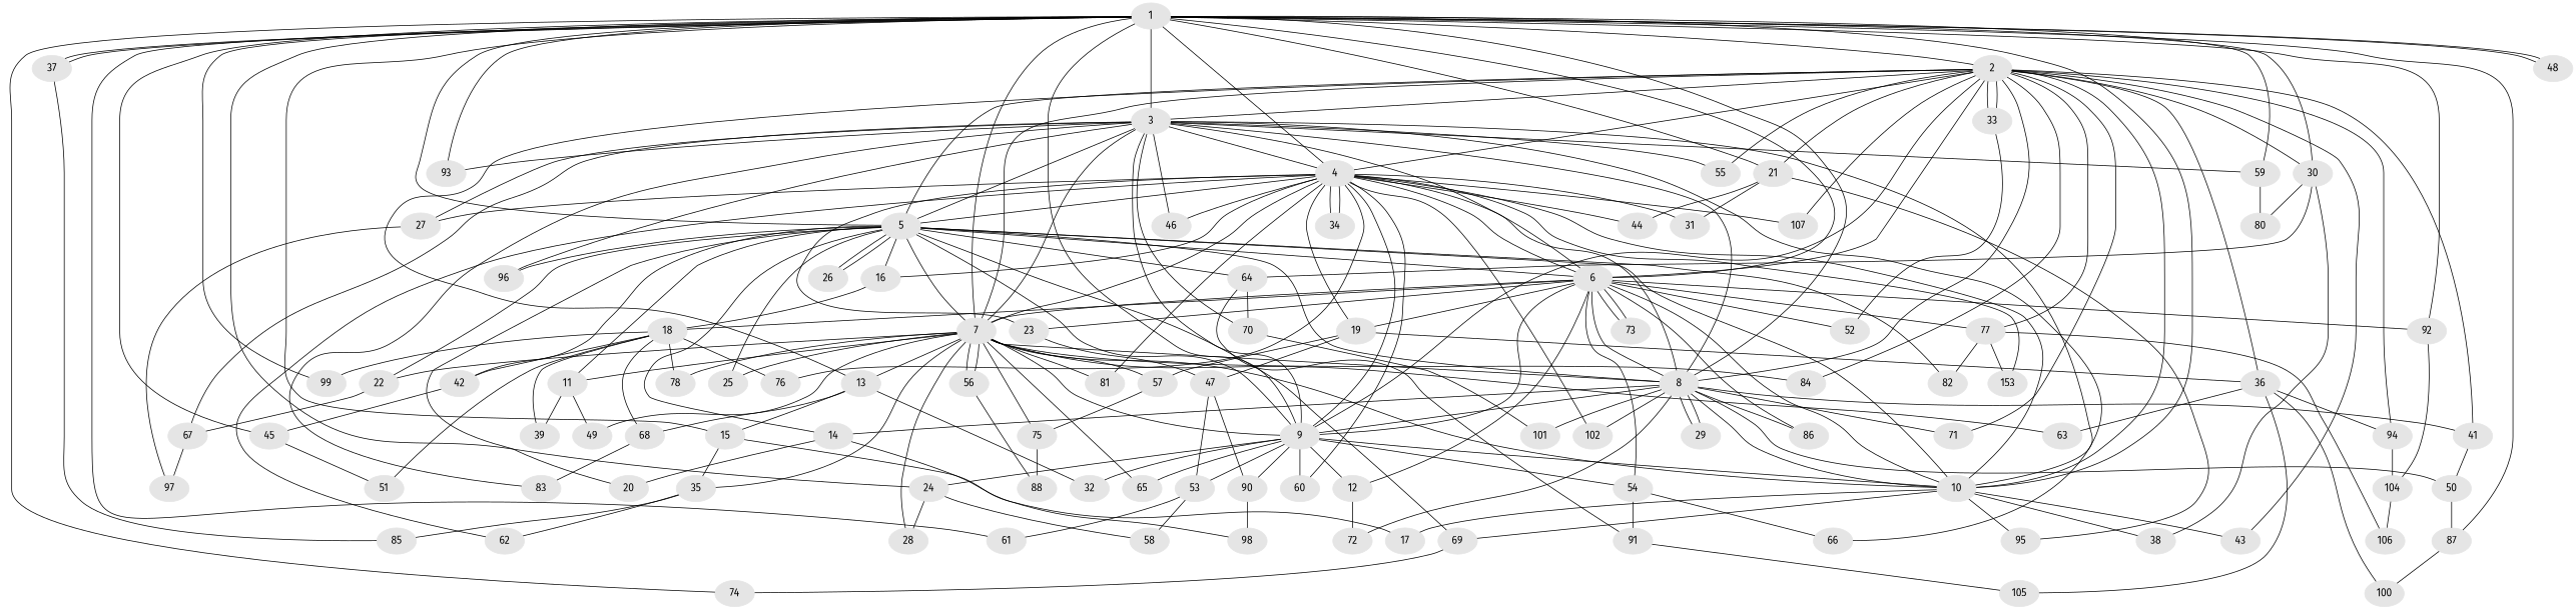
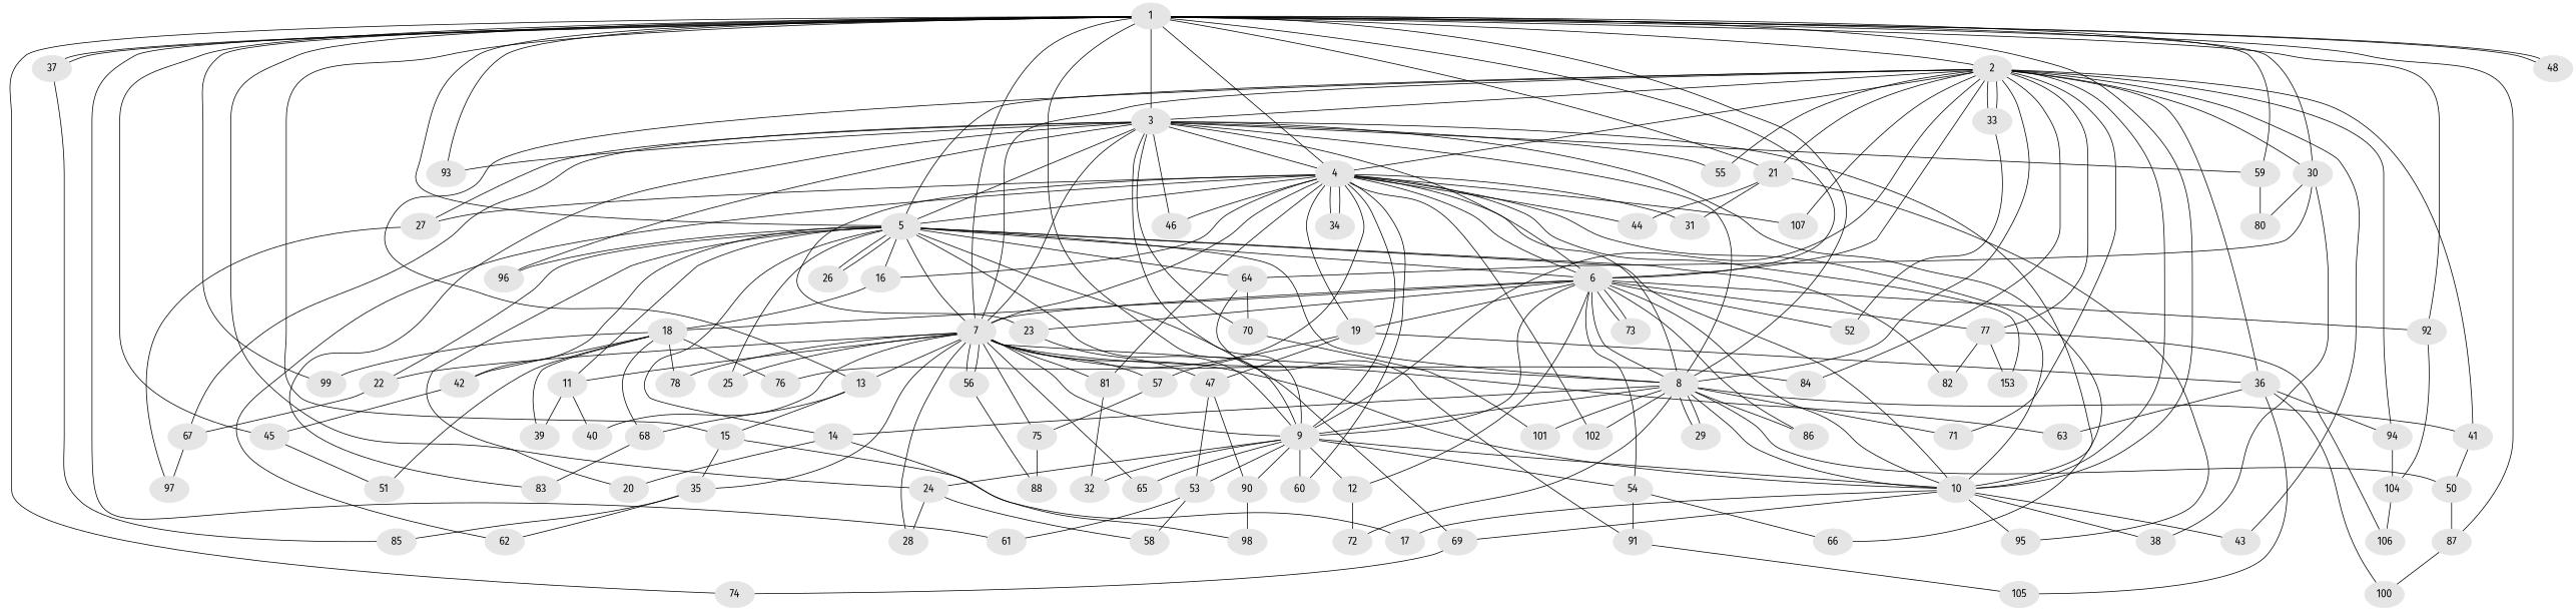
  graph {
    fontname="Fira Sans"
    node [color=gray90 fontname="Fira Sans" style=filled]
    edge [fontname="Fira Sans"]
    1
    2
    3
    4
    5
    6
    7
    8
    9
    10
    15
    21
    24
    30
    37
    45
    48
    59
    61
    74
    87
    92
    93
    99
    13
    33
    36
    41
    43
    55
    71
    77
    84
    94
    107
    27
    46
    66
    67
    70
    83
    96
    16
    19
    23
    31
    34
    44
    60
    62
    76
    81
    102
    n54 [label=153]
    11
    14
    20
    22
    25
    26
    42
    64
    69
    82
    12
    18
    52
    54
    73
    86
    28
    35
-   40 [label=49]
+   40
    56
    57
    63
    65
    75
    78
    29
    50
    72
    101
    32
    53
    90
    17
    38
    95
    58
    80
    85
    51
    100
    104
    68
    105
    106
    97
    47
    39
    98
    91
    88
    1 -- 2
    1 -- 3
    1 -- 4
    1 -- 5
    1 -- 6
    1 -- 7
    1 -- 8
    1 -- 9
    1 -- 10
    1 -- 15
    1 -- 21
    1 -- 24
    1 -- 30
    1 -- 37
    1 -- 37
    1 -- 45
    1 -- 48
    1 -- 48
    1 -- 59
    1 -- 61
    1 -- 74
    1 -- 87
    1 -- 92
    1 -- 93
    1 -- 99
    2 -- 3
    2 -- 4
    2 -- 5
    2 -- 6
    2 -- 7
    2 -- 8
    2 -- 9
    2 -- 10
    2 -- 21
    2 -- 30
    2 -- 13
    2 -- 33
    2 -- 33
    2 -- 36
    2 -- 41
    2 -- 43
    2 -- 55
    2 -- 71
    2 -- 77
    2 -- 84
    2 -- 94
    2 -- 107
    3 -- 4
    3 -- 5
    3 -- 6
    3 -- 7
    3 -- 8
    3 -- 9
    3 -- 10
    3 -- 59
    3 -- 93
    3 -- 55
    3 -- 27
    3 -- 46
    3 -- 66
    3 -- 67
    3 -- 70
    3 -- 83
    3 -- 96
    4 -- 5
    4 -- 6
    4 -- 7
    4 -- 8
    4 -- 9
    4 -- 10
    4 -- 107
    4 -- 27
    4 -- 46
    4 -- 16
    4 -- 19
    4 -- 23
    4 -- 31
    4 -- 34
    4 -- 34
    4 -- 44
    4 -- 60
    4 -- 62
    4 -- 76
    4 -- 81
    4 -- 102
    4 -- n54
    5 -- 6
    5 -- 7
    5 -- 8
    5 -- 9
    5 -- 10
    5 -- 96
    5 -- 16
    5 -- 11
    5 -- 14
    5 -- 20
    5 -- 22
    5 -- 25
    5 -- 26
    5 -- 26
    5 -- 42
    5 -- 64
    5 -- 69
    5 -- 82
    6 -- 7
    6 -- 8
    6 -- 9
    6 -- 10
    6 -- 92
    6 -- 77
    6 -- 19
    6 -- 23
    6 -- 12
    6 -- 18
    6 -- 52
    6 -- 54
    6 -- 73
    6 -- 73
    6 -- 86
    7 -- 8
    7 -- 9
    7 -- 10
    7 -- 13
    7 -- 84
    7 -- 81
    7 -- 11
    7 -- 22
    7 -- 25
    7 -- 28
    7 -- 35
    7 -- 40
    7 -- 56
    7 -- 56
    7 -- 57
    7 -- 63
    7 -- 65
    7 -- 75
    7 -- 78
    8 -- 9
    8 -- 10
    8 -- 41
    8 -- 71
    8 -- 102
    8 -- 14
    8 -- 86
    8 -- 29
    8 -- 29
    8 -- 50
    8 -- 72
    8 -- 101
    9 -- 10
    9 -- 24
    9 -- 60
    9 -- 12
    9 -- 54
    9 -- 65
    9 -- 32
    9 -- 53
    9 -- 90
    10 -- 43
    10 -- 69
    10 -- 17
    10 -- 38
    10 -- 95
    15 -- 35
    15 -- 17
    21 -- 31
    21 -- 44
    21 -- 95
    24 -- 28
    24 -- 58
    30 -- 64
    30 -- 38
    30 -- 80
    37 -- 85
    45 -- 51
    59 -- 80
    87 -- 100
    92 -- 104
    13 -- 15
-   13 -- 32
+   81 -- 32
    13 -- 68
    33 -- 52
    36 -- 94
    36 -- 63
    36 -- 100
    36 -- 105
    41 -- 50
    77 -- n54
    77 -- 82
    77 -- 106
    94 -- 104
    27 -- 97
    67 -- 97
    70 -- 101
    16 -- 18
    19 -- 36
    19 -- 57
    19 -- 47
    23 -- 47
    11 -- 40
    11 -- 39
    14 -- 20
    14 -- 98
    22 -- 67
    42 -- 45
    64 -- 70
    64 -- 91
    69 -- 74
    12 -- 72
    18 -- 99
    18 -- 76
    18 -- 42
    18 -- 78
    18 -- 51
    18 -- 68
    18 -- 39
    54 -- 66
    54 -- 91
    35 -- 62
    35 -- 85
    56 -- 88
    57 -- 75
    75 -- 88
    50 -- 87
    53 -- 61
    53 -- 58
    90 -- 98
    104 -- 106
    68 -- 83
    47 -- 53
    47 -- 90
    91 -- 105
  }
